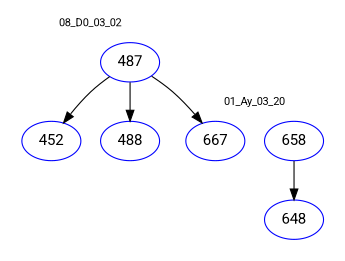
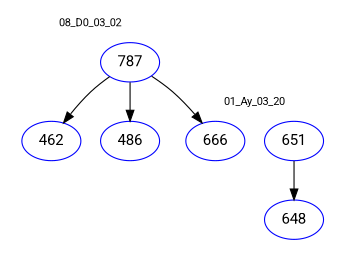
  digraph {
    fontname=Roboto
    node [color=blue fontname=Roboto]
    edge [color=black fontname=Roboto]
-   n1 [label=658]
+   n1 [label=651]
    n2 [label=648]
-   n3 [label=667]
-   n4 [label=487]
-   n5 [label=452]
-   n6 [label=488]
+   n3 [label=666]
+   n4 [label=787]
+   n5 [label=462]
+   n6 [label=486]
    subgraph cluster_1 {
      color=white
      fontsize=10
      label="01_Ay_03_20"
      n1
      n2
      n3
    }
    subgraph cluster_2 {
      color=white
      fontsize=10
      label="08_D0_03_02"
      n4
      n5
      n6
    }
    n1 -> n2
    n4 -> n3
    n4 -> n5
    n4 -> n6
  }
